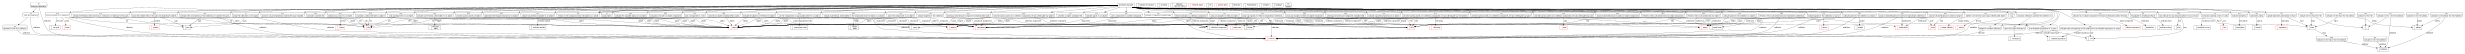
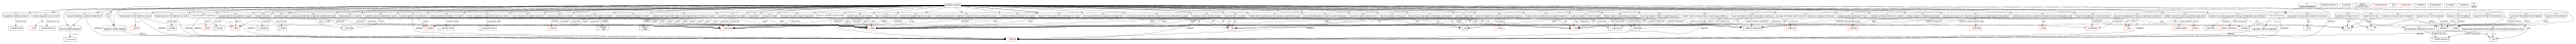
  digraph {
    fontname="Fira Sans"
    node [fontname="Fira Sans" shape=Mrecord]
    edge [fontname="Fira Sans"]
    n1 [color=red label="<f0>  |<f1> Collection " shape=record]
    n2 [label="<f0>  |<f1> Dam " shape=record]
    n3 [color=red label="<f0>  |<f1> Object " shape=record]
    n4 [label="<f0>  |<f1> Place " shape=record]
    n5 [label="<f0>  |<f1> Relevant Place " shape=record]
    n6 [label="<f0>  |<f1> Curatorial Access " shape=record]
    n7 [color=red label="<f0>  |<f1> Unit " shape=record]
    n8 [label="<f0>  |<f1> Singular Provenance " shape=record]
    n9 [label="<f0>  |<f1> Assembly " shape=record]
    n10 [label="<f0>  |<f1> Provenance " shape=record]
    n11 [color=red label="<f0>  |<f1> Title " shape=record]
    n12 [color=red label="<f0>  |<f1> Source " shape=record]
    n13 [color=red label="<f0>  |<f1> Name " shape=record]
    n14 [color=red label="<f0>  |<f1> Subject " shape=record]
    n15 [label="<f0>  |<f1> Creator " shape=record]
    n16 [label="<f0>  |<f1> Probable Importance " shape=record]
    n17 [label="<f0>  |<f1> User " shape=record]
    n18 [color=red label="<f0>  |<f1> Event " shape=record]
    n19 [color=red label="<f0>  |<f1> Component " shape=record]
    n20 [color=red label="<f0>  |<f1> File " shape=record]
    n21 [label="<f0>  |<f1> Aspect " shape=record]
    n22 [label="<f0>  |<f1> Pertinent Statute " shape=record]
    n23 [color=red label="<f0>  |<f1> License " shape=record]
    n24 [label="<f0>  |<f1> Pertinent ,\nRight " shape=record]
    n25 [label="<f0>  |<f1> Description " shape=record]
    n26 [label="<f0>  |<f1> Life Cycle " shape=record]
    n27 [label="<f0>  |<f1> Logical " shape=record]
    n28 [label="<f0>  |<f1> Appropriate Order " shape=record]
    n29 [label="<f0>  |<f1> Different ,\nCopyright Status " shape=record]
    n30 [label="<f0>  |<f1> Pertain ,\nRight " shape=record]
    n31 [color=red label="<f0>  |<f1> Repository " shape=record]
    n32 [color=red label="<f0>  |<f1> Object Component " shape=record]
    n33 [label="<f0>  |<f1> Useful Form " shape=record]
    n34 [label="<f0>  |<f1> Change " shape=record]
    n35 [label="<f0>  |<f1> Edition " shape=record]
    n36 [label="<f0>  |<f1> . " shape=record]
    n37 [label="<f0>  |<f1> Publisher " shape=record]
    n38 [label="<f0>  |<f1> Publication " shape=record]
    n39 [color=red label="<f0>  |<f1> Origin Info " shape=record]
    n40 [label="<f0>  |<f1> Collection Component " shape=record]
    n41 [color=red label="<f0>  |<f1> Title Entity " shape=record]
    n42 [color=red label="<f0>  |<f1> Date " shape=record]
    n43 [color=red label="<f0>  |<f1> Modification " shape=record]
    n44 [color=red label="<f0>  |<f1> Note " shape=record]
    n45 [color=red label="<f0>  |<f1> Unique Identity " shape=record]
    n46 [color=red label="<f0>  |<f1> Record " shape=record]
    n47 [color=red label="<f0>  |<f1> Pertinent Name " shape=record]
    n48 [label="<f0>  |<f1> Etc " shape=record]
    n49 [color=red label="<f0>  |<f1> Specific Role " shape=record]
    n50 [label="<f0>  |<f1> Illustrator " shape=record]
    n51 [label="<f0>  |<f1> Photographer " shape=record]
+   n52 [label="<f0>  |<f1> Resource " shape=record]
    n53 [label="<f0>  |<f1> Software " shape=record]
    n54 [label="<f0>  |<f1> Hardware " shape=record]
    n55 [color=red label="<f0>  |<f1> Content " shape=record]
    n56 [label="<f0>  |<f1> End " shape=record]
    n57 [label="Repository Manager" shape=box]
    n58 [label="{<f0> 1.0|<f1> Know Object }"]
    n59 [label="{<f0> 2.0|<f1> Know The Collections In The Dams }"]
    n60 [label="{<f0> 3.0|<f1> Update Repository Information In Place }"]
    n61 [label="{<f0> 4.0|<f1> Propagated To All Relevant Places }"]
    n62 [label="{<f0> 5.0|<f1> Constrain Curatorial Access To Units }"]
    n63 [label="{<f0> 8.0|<f1> Compose Collections Limiting The Collection To }"]
    n64 [label="{<f0> 10.0|<f1> Share The Same Provenance }"]
    n65 [label="{<f0> 11.0|<f1> Related To Another Collection }"]
    n66 [label="{<f0> 12.0|<f1> Say }"]
    n67 [label="{<f0> 13.0|<f1> Describe A Collection Including Title }"]
    n68 [label="{<f0> 14.0|<f1> Indicate Names To The Collection As Creator }"]
    n69 [label="{<f0> 15.0|<f1> Indicate Names To The Collection As Source }"]
    n70 [label="{<f0> 16.0|<f1> Indicate Names To The Collection As Subject }"]
    n71 [label="{<f0> 17.0|<f1> Indicate Subjects To The Collection }"]
    n72 [label="{<f0> 18.0|<f1> Indicate Other Descriptions Of The Collection Are Of Probable Importance To Users }"]
    n73 [label="{<f0> 19.0|<f1> Indicate Other Descriptions Of The Collection Are Outside The Dams }"]
    n74 [label="{<f0> 20.0|<f1> Know All Events To A Collection }"]
    n75 [label="{<f0> 21.0|<f1> Know The Components To An Object }"]
-   n76 [label="{<f0> 22.0|<f1> Know Hardware Files To An Object }"]
+   n76 [label="{<f0> 22.0|<f1> Know The Files To An Object }"]
    n77 [label="{<f0> 23.0|<f1> Describe An Object Including Title }"]
    n78 [label="{<f0> 24.0|<f1> Describe An Object Including Other Aspect }"]
    n79 [label="{<f0> 25.0|<f1> Indicate Names To An Object }"]
    n80 [label="{<f0> 26.0|<f1> Indicate The Copyright Status Of An Object }"]
    n81 [label="{<f0> 27.0|<f1> Indicate Any Pertinent Statutes To An Object }"]
    n82 [label="{<f0> 28.0|<f1> Indicate Any License To An Object }"]
    n83 [label="{<f0> 29.0|<f1> Indicate Any Pertinent, Other Rights To An Object }"]
    n84 [label="{<f0> 30.0|<f1> Be Of Probable Importance To An User }"]
    n85 [label="{<f0> 31.0|<f1> Indicate Any External Versions Of An Object }"]
    n86 [label="{<f0> 32.0|<f1> Indicate Description }"]
    n87 [label="{<f0> 33.0|<f1> Represent Logical }"]
    n88 [label="{<f0> 34.0|<f1> Represent The Physical Structure Of An Object }"]
    n89 [label="{<f0> 35.0|<f1> List The Components In Appropriate Order For An Object }"]
    n90 [label="{<f0> 36.0|<f1> Link A Component To Another Component }"]
    n91 [label="{<f0> 37.0|<f1> Link A Component To A File }"]
    n92 [label="{<f0> 38.0|<f1> Necessary Describe Each Component Including Title }"]
    n93 [label="{<f0> 39.0|<f1> Necessary Describe Each Component Including Other Facet }"]
    n94 [label="{<f0> 41.0|<f1> Pertains To The Component From The Object As A Whole }"]
    n95 [label="{<f0> 42.0|<f1> Indicate Apart Pertain, Other Rights To The Component From The Object As A Whole }"]
    n96 [label="{<f0> 43.0|<f1> Know The Content Files In The Dams For Repository's Objects }"]
    n97 [label="{<f0> 44.0|<f1> Associate A File With An Object Component }"]
    n98 [label="{<f0> 45.0|<f1> Associate A Content File With An Object }"]
    n99 [label="{<f0> 46.0|<f1> Provide A Title In All Useful Forms For Object Component }"]
    n100 [label="{<f0> 47.0|<f1> Provide A Title In All Useful Forms For Object }"]
    n101 [label="{<f0> 49.0|<f1> Know Any Changes To Titles For Object Component }"]
    n102 [label="{<f0> 51.0|<f1> Know Any Changes To Titles For Object }"]
    n103 [label="{<f0> 52.0|<f1> Indicate For An Object Component The Place Of Publication When Pertinent }"]
+   n104 [label="{<f0> 61.0|<f1> Indicate For Object }"]
    n105 [label="{<f0> 62.0|<f1> Describe Various Facets Of A Collection Component Are Not Addressable Via Date }"]
    n106 [label="{<f0> 63.0|<f1> Describe Various Facets Of A Collection Component Are Not Addressable Via Name }"]
    n107 [label="{<f0> 64.0|<f1> Describe Various Facets Of Object }"]
    n108 [label="{<f0> 65.0|<f1> Describe Various Facets Of A Collection Component Are Not Addressable Via Title Entities }"]
    n109 [label="{<f0> 66.0|<f1> Describe Various Facets Of A Collection Component Are Not Addressable Via Subject }"]
    n110 [label="{<f0> 67.0|<f1> Know Of All Modifications To Notes For Object }"]
    n111 [label="{<f0> 68.0|<f1> Know Of All Modifications To Notes For Object Component }"]
    n112 [label="{<f0> 70.0|<f1> Present Indicate In A Collection Component }"]
    n113 [label="{<f0> 72.0|<f1> Register A Record For Each Unique Identity With Object }"]
    n114 [label="{<f0> 73.0|<f1> Indicate All Subjects Are Pertinent To Object }"]
    n115 [label="{<f0> 74.0|<f1> Geo Indicate For Any Resource Believe To An End User }"]
    n116 [label="{<f0> 75.0|<f1> Indicate All Pertinent, Other Versions Of A Resource Are External To The Dams }"]
    n117 [label="{<f0> 76.0|<f1> Know For Any Of Repository's Content Files Have Changed }"]
    n118 [label="{<f0> 78.0|<f1> Generate A Content File }"]
    n119 [label="{<f0> 6.0|<f1> Represent A Part Of A Collection }"]
    n120 [label="{<f0> 7.0|<f1> Compose Collections }"]
    n121 [label="{<f0> 9.0|<f1> Limit The Collection }"]
    n122 [label="{<f0> 48.0|<f1> Provide A Title In All Useful Forms For Repository's Collections }"]
    n123 [label="{<f0> 50.0|<f1> Know Any Changes To Titles For Repository's Collections }"]
    n124 [label="{<f0> 53.0|<f1> Indicate For The . The The Publisher }"]
    n125 [label="{<f0> 54.0|<f1> Indicate For The Place The The . }"]
    n126 [label="{<f0> 55.0|<f1> Indicate For The The Edition }"]
    n127 [label="{<f0> 56.0|<f1> Indicate For The Place The The Publisher }"]
    n128 [label="{<f0> 57.0|<f1> Indicate For The The Publisher }"]
    n129 [label="{<f0> 58.0|<f1> Indicate For The The . }"]
    n130 [label="{<f0> 59.0|<f1> Indicate For The Edition The The Publisher }"]
    n131 [label="{<f0> 60.0|<f1> Indicate For The Place The The Edition }"]
    n132 [label="{<f0> 69.0|<f1> Know Of All Modifications To Notes For Repository's Collections }"]
    n133 [label="{<f0> 77.0|<f1> Know }"]
    n57 -> n58
    n57 -> n59
    n57 -> n60
    n57 -> n61
    n57 -> n62
    n57 -> n63
    n57 -> n64
    n57 -> n65
    n57 -> n66
    n57 -> n67
    n57 -> n68
    n57 -> n69
    n57 -> n70
    n57 -> n71
    n57 -> n72
    n57 -> n73
    n57 -> n74
    n57 -> n75
    n57 -> n76
    n57 -> n77
    n57 -> n78
    n57 -> n79
    n57 -> n80
    n57 -> n81
    n57 -> n82
    n57 -> n83
    n57 -> n84
    n57 -> n85
    n57 -> n86
    n57 -> n87
    n57 -> n88
    n57 -> n89
    n57 -> n90
    n57 -> n91
    n57 -> n92
    n57 -> n93
    n57 -> n94
    n57 -> n94
    n57 -> n95
    n57 -> n96
    n57 -> n97
    n57 -> n98
    n57 -> n99
    n57 -> n100
    n57 -> n101
    n57 -> n102
    n57 -> n103
+   n57 -> n104
    n57 -> n105
    n57 -> n106
    n57 -> n107
    n57 -> n108
    n57 -> n109
    n57 -> n110
    n57 -> n111
    n57 -> n112
    n57 -> n113
    n57 -> n114
    n57 -> n115
    n57 -> n116
    n57 -> n117
    n57 -> n118
    n58 -> n3 [label=Object]
    n59 -> n1 [label=Collection]
    n59 -> n2 [label=Dam]
    n60 -> n4 [label=Place]
    n60 -> n31 [label=Repository]
    n61 -> n5 [label="Relevant Place"]
    n62 -> n6 [label="Curatorial Access"]
    n62 -> n7 [label=Unit]
    n63 -> n1 [label=Collection]
    n63 -> n64
    n64 -> n10 [label=Provenance]
    n65 -> n1 [label=Collection]
    n66 -> n65
    n67 -> n1 [label=Collection]
    n67 -> n11 [label=Title]
    n68 -> n1 [label=Collection]
    n68 -> n13 [label=Name]
    n68 -> n15 [label=Creator]
    n69 -> n1 [label=Collection]
    n69 -> n12 [label=Source]
    n69 -> n13 [label=Name]
    n70 -> n1 [label=Collection]
    n70 -> n13 [label=Name]
    n70 -> n14 [label=Subject]
    n71 -> n1 [label=Collection]
    n71 -> n3 [label=Object]
    n71 -> n14 [label=Subject]
    n71 -> n19 [label=Component]
    n71 -> n40 [label="Collection Component"]
    n72 -> n1 [label=Collection]
    n72 -> n16 [label="Probable Importance"]
    n72 -> n17 [label=User]
    n73 -> n1 [label=Collection]
    n73 -> n2 [label=Dam]
    n74 -> n1 [label=Collection]
    n74 -> n3 [label=Object]
    n74 -> n18 [label=Event]
    n74 -> n19 [label=Component]
    n74 -> n20 [label=File]
    n74 -> n26 [label="Life Cycle"]
    n75 -> n3 [label=Object]
    n75 -> n19 [label=Component]
    n76 -> n3 [label=Object]
    n76 -> n20 [label=File]
    n77 -> n3 [label=Object]
    n77 -> n11 [label=Title]
    n78 -> n3 [label=Object]
    n78 -> n21 [label=Aspect]
    n79 -> n3 [label=Object]
    n79 -> n13 [label=Name]
    n79 -> n19 [label=Component]
    n80 -> n3 [label=Object]
    n81 -> n3 [label=Object]
    n81 -> n22 [label="Pertinent Statute"]
    n82 -> n3 [label=Object]
    n82 -> n23 [label=License]
    n83 -> n3 [label=Object]
    n83 -> n24 [label="Pertinent ,\nRight"]
    n84 -> n16 [label="Probable Importance"]
    n84 -> n17 [label=User]
    n85 -> n3 [label=Object]
    n85 -> n84
    n86 -> n25 [label=Description]
    n87 -> n27 [label=Logical]
    n88 -> n3 [label=Object]
    n89 -> n3 [label=Object]
    n89 -> n19 [label=Component]
    n89 -> n28 [label="Appropriate Order"]
    n90 -> n19 [label=Component]
    n91 -> n19 [label=Component]
    n91 -> n20 [label=File]
    n92 -> n11 [label=Title]
    n92 -> n19 [label=Component]
    n93 -> n19 [label=Component]
    n93 -> n21 [label=Aspect]
    n94 -> n3 [label=Object]
    n95 -> n3 [label=Object]
    n95 -> n19 [label=Component]
    n95 -> n30 [label="Pertain ,\nRight"]
    n96 -> n2 [label=Dam]
    n96 -> n3 [label=Object]
    n96 -> n20 [label=File]
    n96 -> n55 [label=Content]
    n97 -> n19 [label=Component]
    n97 -> n20 [label=File]
    n98 -> n3 [label=Object]
    n98 -> n20 [label=File]
    n99 -> n11 [label=Title]
    n99 -> n19 [label=Component]
    n99 -> n33 [label="Useful Form"]
    n100 -> n3 [label=Object]
    n100 -> n11 [label=Title]
    n100 -> n33 [label="Useful Form"]
    n101 -> n11 [label=Title]
    n101 -> n19 [label=Component]
    n101 -> n34 [label=Change]
    n102 -> n3 [label=Object]
    n102 -> n11 [label=Title]
    n102 -> n34 [label=Change]
    n103 -> n4 [label=Place]
    n103 -> n32 [label="Object Component"]
    n103 -> n38 [label=Publication]
+   n104 -> n3 [label=Object]
    n105 -> n40 [label="Collection Component"]
    n105 -> n42 [label=Date]
    n106 -> n13 [label=Name]
    n106 -> n40 [label="Collection Component"]
    n107 -> n3 [label=Object]
    n108 -> n40 [label="Collection Component"]
    n108 -> n41 [label="Title Entity"]
    n109 -> n14 [label=Subject]
    n109 -> n40 [label="Collection Component"]
    n110 -> n3 [label=Object]
    n110 -> n43 [label=Modification]
    n110 -> n44 [label=Note]
    n111 -> n19 [label=Component]
    n111 -> n43 [label=Modification]
    n112 -> n40 [label="Collection Component"]
    n113 -> n3 [label=Object]
    n113 -> n45 [label="Unique Identity"]
    n113 -> n46 [label=Record]
    n114 -> n3 [label=Object]
    n114 -> n14 [label=Subject]
    n115 -> n17 [label=User]
+   n115 -> n52 [label=Resource]
    n115 -> n56 [label=End]
    n116 -> n2 [label=Dam]
+   n116 -> n52 [label=Resource]
    n117 -> n20 [label=File]
    n118 -> n20 [label=File]
    n119 -> n1 [label=Collection]
    n120 -> n1 [label=Collection]
    n120 -> n121
    n121 -> n1 [label=Collection]
    n121 -> n119
    n122 -> n1 [label=Collection]
    n122 -> n11 [label=Title]
    n122 -> n33 [label="Useful Form"]
-   n123 -> n1 [label=Collection]
    n123 -> n3 [label=Object]
    n123 -> n11 [label=Title]
    n123 -> n34 [label=Change]
    n123 -> n39 [label="Origin Info"]
    n123 -> n40 [label="Collection Component"]
    n124 -> n36 [label="."]
    n124 -> n37 [label=Publisher]
    n125 -> n4 [label=Place]
    n125 -> n36 [label="."]
    n126 -> n35 [label=Edition]
-   n4 -> n127 [label=Place]
+   n127 -> n4 [label=Place]
    n127 -> n37 [label=Publisher]
    n128 -> n37 [label=Publisher]
    n129 -> n36 [label="."]
    n130 -> n35 [label=Edition]
    n130 -> n37 [label=Publisher]
    n131 -> n4 [label=Place]
    n131 -> n35 [label=Edition]
    n132 -> n1 [label=Collection]
    n132 -> n43 [label=Modification]
    n132 -> n44 [label=Note]
  }
